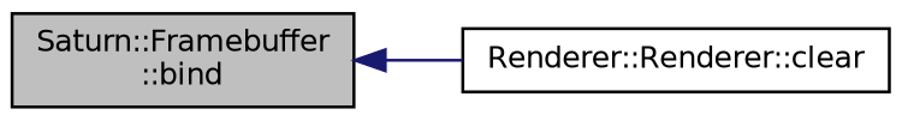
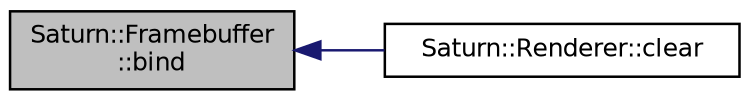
  digraph {
    rankdir=LR
    node [color=black fontname=Helvetica fontsize=10 shape=record style=filled]
    n1 [fillcolor=grey75 fontcolor=black height=0.2 label="Saturn::Framebuffer\l::bind" width=0.4]
-   n2 [fillcolor=white height=0.2 label="Renderer::Renderer::clear" width=0.4]
+   n2 [fillcolor=white height=0.2 label="Saturn::Renderer::clear" width=0.4]
    n1 -> n2 [color=midnightblue dir=back fontname=Helvetica fontsize=10 labelfontname=Helvetica labelfontsize=10 style=solid]
  }
